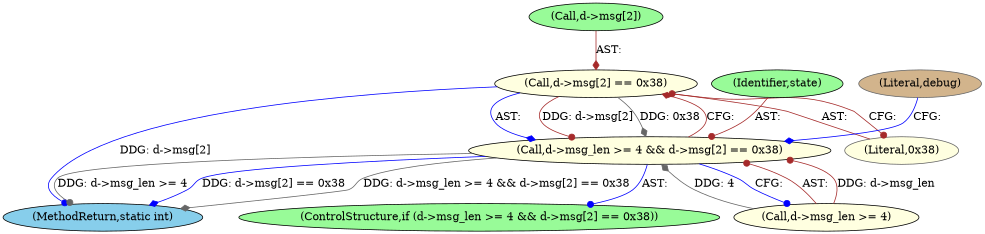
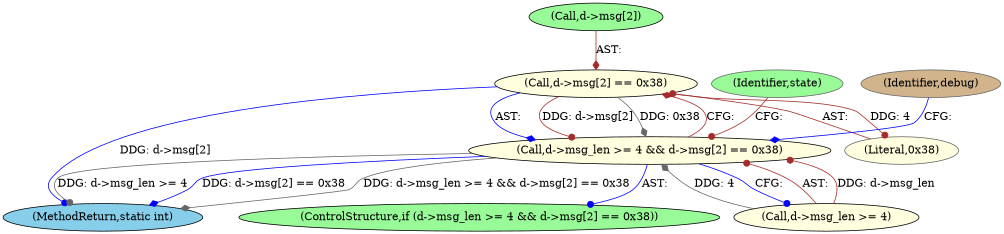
  digraph {
    node [color=black fillcolor=lightyellow style=filled]
    edge [arrowhead=dot color=brown]
    n1 [label="(Call,d->msg[2] == 0x38)"]
    n2 [label="(Call,d->msg_len >= 4 && d->msg[2] == 0x38)"]
    n3 [fillcolor=skyblue label="(MethodReturn,static int)"]
    n4 [color=gray40 label="(Literal,0x38)"]
    n5 [fillcolor=palegreen label="(ControlStructure,if (d->msg_len >= 4 && d->msg[2] == 0x38))"]
    n6 [label="(Call,d->msg_len >= 4)"]
    n7 [fillcolor=palegreen label="(Call,d->msg[2])"]
-   n8 [fillcolor=palegreen label="(Identifier,state)"]
-   n9 [color=gray40 fillcolor=tan label="(Literal,debug)"]
+   n8 [color=gray40 fillcolor=palegreen label="(Identifier,state)"]
+   n9 [color=gray40 fillcolor=tan label="(Identifier,debug)"]
    n1 -> n2 [arrowhead=diamond color=blue label="AST: "]
    n1 -> n2 [label="DDG: d->msg[2]"]
    n1 -> n2 [arrowhead=diamond color=gray40 label="DDG: 0x38"]
    n1 -> n3 [color=blue label="DDG: d->msg[2]"]
-   n1 -> n4 [label="CFG: "]
+   n1 -> n4 [label="DDG: 4"]
    n2 -> n1 [arrowhead=diamond label="CFG: "]
    n2 -> n3 [arrowhead=diamond color=gray40 label="DDG: d->msg_len >= 4 && d->msg[2] == 0x38"]
    n2 -> n3 [color=gray40 label="DDG: d->msg_len >= 4"]
    n2 -> n3 [arrowhead=diamond color=blue label="DDG: d->msg[2] == 0x38"]
    n2 -> n5 [color=blue label="AST: "]
    n2 -> n6 [color=blue label="CFG: "]
    n4 -> n1 [label="AST: "]
    n6 -> n2 [label="AST: "]
    n6 -> n2 [label="DDG: d->msg_len"]
    n6 -> n2 [arrowhead=diamond color=gray40 label="DDG: 4"]
    n7 -> n1 [arrowhead=diamond label="AST: "]
-   n8 -> n2 [label="AST: "]
+   n8 -> n2 [label="CFG: "]
    n9 -> n2 [arrowhead=diamond color=blue label="CFG: "]
  }
